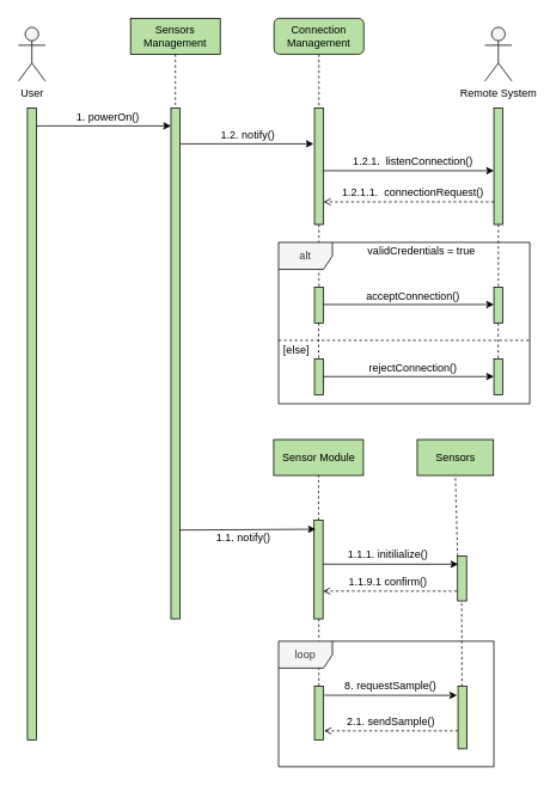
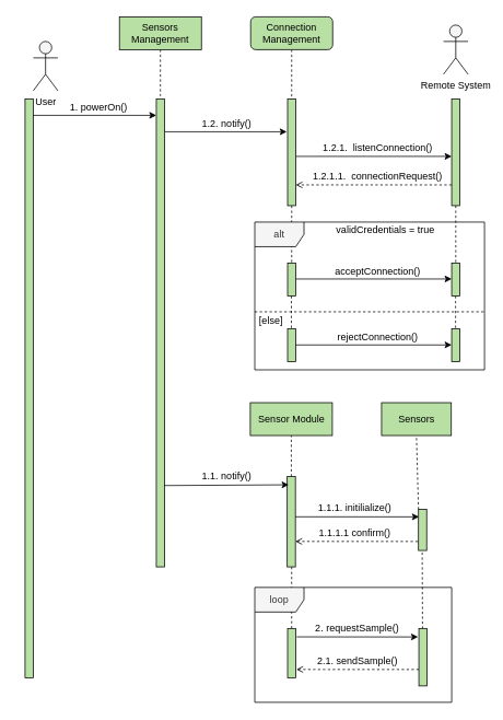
  <mxCell id="0" />
  <mxCell id="1" parent="0" />
  <mxCell id="2" style="rounded=0;orthogonalLoop=1;jettySize=auto;html=1;dashed=1;endArrow=none;endFill=0;" parent="1" source="6" target="26" edge="1"><mxGeometry relative="1" as="geometry" /></mxCell>
  <mxCell id="3" style="edgeStyle=none;rounded=0;orthogonalLoop=1;jettySize=auto;html=1;dashed=1;endArrow=none;endFill=0;" parent="1" source="7" target="24" edge="1"><mxGeometry relative="1" as="geometry" /></mxCell>
  <mxCell id="4" style="rounded=0;orthogonalLoop=1;jettySize=auto;html=1;endArrow=classic;endFill=1;" parent="1" edge="1"><mxGeometry relative="1" as="geometry"><mxPoint x="550" y="190" as="targetPoint" /><mxPoint x="360" y="190" as="sourcePoint" /></mxGeometry></mxCell>
  <mxCell id="5" value="alt" style="shape=umlFrame;whiteSpace=wrap;html=1;fillColor=#f5f5f5;fontColor=#333333;" parent="1" vertex="1"><mxGeometry x="310" y="270" width="280" height="180" as="geometry" /></mxCell>
  <mxCell id="6" value="" style="points=[];perimeter=orthogonalPerimeter;rounded=0;shadow=0;strokeWidth=1;fillColor=#B8DFA4;" parent="1" vertex="1"><mxGeometry x="550" y="120" width="10" height="130" as="geometry" /></mxCell>
  <mxCell id="7" value="" style="points=[];perimeter=orthogonalPerimeter;rounded=0;shadow=0;strokeWidth=1;fillColor=#B8DFA4;" parent="1" vertex="1"><mxGeometry x="350" y="120" width="10" height="130" as="geometry" /></mxCell>
  <mxCell id="8" value="" style="points=[];perimeter=orthogonalPerimeter;rounded=0;shadow=0;strokeWidth=1;fillColor=#B8DFA4;" parent="1" vertex="1"><mxGeometry x="30" y="120" width="10" height="705" as="geometry" /></mxCell>
- <mxCell id="9" value="User" style="shape=umlActor;verticalLabelPosition=bottom;verticalAlign=top;html=1;outlineConnect=0;fillColor=#F5F5F5;" parent="1" vertex="1"><mxGeometry x="20" y="30" width="30" height="60" as="geometry" /></mxCell>
+ <mxCell id="9" value="User" style="shape=umlActor;verticalLabelPosition=bottom;verticalAlign=top;html=1;outlineConnect=0;fillColor=#F5F5F5;" parent="1" vertex="1"><mxGeometry x="40" y="50" width="30" height="60" as="geometry" /></mxCell>
  <mxCell id="10" style="rounded=0;orthogonalLoop=1;jettySize=auto;html=1;endArrow=classic;endFill=1;" parent="1" edge="1"><mxGeometry relative="1" as="geometry"><mxPoint x="349" y="160" as="targetPoint" /><mxPoint x="200" y="160" as="sourcePoint" /></mxGeometry></mxCell>
  <mxCell id="11" value="" style="points=[];perimeter=orthogonalPerimeter;rounded=0;shadow=0;strokeWidth=1;fillColor=#B8DFA4;" parent="1" vertex="1"><mxGeometry x="190" y="120" width="10" height="570" as="geometry" /></mxCell>
  <mxCell id="12" value="" style="endArrow=classic;html=1;" parent="1" source="8" edge="1"><mxGeometry width="50" height="50" relative="1" as="geometry"><mxPoint x="140" y="190" as="sourcePoint" /><mxPoint x="190" y="140" as="targetPoint" /></mxGeometry></mxCell>
  <mxCell id="13" value="1. powerOn()" style="text;html=1;strokeColor=none;fillColor=none;align=center;verticalAlign=middle;whiteSpace=wrap;rounded=0;" parent="1" vertex="1"><mxGeometry x="60" y="120" width="120" height="20" as="geometry" /></mxCell>
  <mxCell id="14" style="edgeStyle=orthogonalEdgeStyle;rounded=0;orthogonalLoop=1;jettySize=auto;html=1;entryX=0.5;entryY=-0.006;entryDx=0;entryDy=0;entryPerimeter=0;dashed=1;endArrow=none;endFill=0;" parent="1" source="15" target="11" edge="1"><mxGeometry relative="1" as="geometry" /></mxCell>
  <mxCell id="15" value="Sensors Management" style="rounded=0;whiteSpace=wrap;html=1;fillColor=#B8DFA4;" parent="1" vertex="1"><mxGeometry x="145" y="20" width="100" height="40" as="geometry" /></mxCell>
  <mxCell id="16" style="edgeStyle=orthogonalEdgeStyle;rounded=0;orthogonalLoop=1;jettySize=auto;html=1;entryX=0.5;entryY=0.002;entryDx=0;entryDy=0;entryPerimeter=0;dashed=1;endArrow=none;endFill=0;" parent="1" source="17" target="7" edge="1"><mxGeometry relative="1" as="geometry" /></mxCell>
  <mxCell id="17" value="Connection Management" style="whiteSpace=wrap;html=1;fillColor=#B8DFA4;rounded=1;" parent="1" vertex="1"><mxGeometry x="305" y="20" width="100" height="40" as="geometry" /></mxCell>
  <mxCell id="18" value="1.2. notify()" style="text;html=1;strokeColor=none;fillColor=none;align=center;verticalAlign=middle;whiteSpace=wrap;rounded=0;" parent="1" vertex="1"><mxGeometry x="206.14" y="140" width="140" height="20" as="geometry" /></mxCell>
  <mxCell id="19" value="Remote System" style="shape=umlActor;verticalLabelPosition=bottom;verticalAlign=top;html=1;outlineConnect=0;fillColor=#F5F5F5;" parent="1" vertex="1"><mxGeometry x="540" y="30" width="30" height="60" as="geometry" /></mxCell>
  <mxCell id="20" style="rounded=0;orthogonalLoop=1;jettySize=auto;html=1;endArrow=open;endFill=0;dashed=1;startArrow=none;startFill=0;" parent="1" edge="1"><mxGeometry relative="1" as="geometry"><mxPoint x="360" y="224.71" as="targetPoint" /><mxPoint x="550" y="224.71" as="sourcePoint" /></mxGeometry></mxCell>
  <mxCell id="21" value="1.2.1.1.&amp;nbsp; connectionRequest()" style="text;html=1;strokeColor=none;fillColor=none;align=center;verticalAlign=middle;whiteSpace=wrap;rounded=0;" parent="1" vertex="1"><mxGeometry x="380" y="204.71" width="160" height="20" as="geometry" /></mxCell>
  <mxCell id="22" value="1.2.1.&amp;nbsp; listenConnection()" style="text;html=1;strokeColor=none;fillColor=none;align=center;verticalAlign=middle;whiteSpace=wrap;rounded=0;" parent="1" vertex="1"><mxGeometry x="380" y="170" width="160" height="20" as="geometry" /></mxCell>
  <mxCell id="23" style="edgeStyle=none;rounded=0;orthogonalLoop=1;jettySize=auto;html=1;entryX=0.466;entryY=0.006;entryDx=0;entryDy=0;entryPerimeter=0;dashed=1;endArrow=none;endFill=0;" parent="1" source="24" target="32" edge="1"><mxGeometry relative="1" as="geometry" /></mxCell>
  <mxCell id="24" value="" style="points=[];perimeter=orthogonalPerimeter;rounded=0;shadow=0;strokeWidth=1;fillColor=#B8DFA4;" parent="1" vertex="1"><mxGeometry x="350" y="320" width="10" height="40" as="geometry" /></mxCell>
  <mxCell id="25" style="edgeStyle=none;rounded=0;orthogonalLoop=1;jettySize=auto;html=1;entryX=0.477;entryY=-0.002;entryDx=0;entryDy=0;entryPerimeter=0;dashed=1;endArrow=none;endFill=0;" parent="1" source="26" target="31" edge="1"><mxGeometry relative="1" as="geometry" /></mxCell>
  <mxCell id="26" value="" style="points=[];perimeter=orthogonalPerimeter;rounded=0;shadow=0;strokeWidth=1;fillColor=#B8DFA4;" parent="1" vertex="1"><mxGeometry x="550" y="320" width="10" height="40" as="geometry" /></mxCell>
  <mxCell id="27" value="validCredentials = true" style="text;html=1;strokeColor=none;fillColor=none;align=center;verticalAlign=middle;whiteSpace=wrap;rounded=0;" parent="1" vertex="1"><mxGeometry x="397.5" y="270" width="142.5" height="20" as="geometry" /></mxCell>
  <mxCell id="28" value="acceptConnection()" style="text;html=1;strokeColor=none;fillColor=none;align=center;verticalAlign=middle;whiteSpace=wrap;rounded=0;" parent="1" vertex="1"><mxGeometry x="380" y="320" width="160" height="20" as="geometry" /></mxCell>
  <mxCell id="29" style="rounded=0;orthogonalLoop=1;jettySize=auto;html=1;endArrow=classic;endFill=1;" parent="1" edge="1"><mxGeometry relative="1" as="geometry"><mxPoint x="550" y="339.31" as="targetPoint" /><mxPoint x="360" y="339.31" as="sourcePoint" /></mxGeometry></mxCell>
  <mxCell id="30" value="" style="endArrow=none;dashed=1;html=1;" parent="1" edge="1"><mxGeometry width="50" height="50" relative="1" as="geometry"><mxPoint x="310" y="379.31" as="sourcePoint" /><mxPoint x="591" y="379.31" as="targetPoint" /></mxGeometry></mxCell>
  <mxCell id="31" value="" style="points=[];perimeter=orthogonalPerimeter;rounded=0;shadow=0;strokeWidth=1;fillColor=#B8DFA4;" parent="1" vertex="1"><mxGeometry x="550" y="400" width="10" height="40" as="geometry" /></mxCell>
  <mxCell id="32" value="" style="points=[];perimeter=orthogonalPerimeter;rounded=0;shadow=0;strokeWidth=1;fillColor=#B8DFA4;" parent="1" vertex="1"><mxGeometry x="350" y="400" width="10" height="40" as="geometry" /></mxCell>
  <mxCell id="33" value="[else]" style="text;html=1;strokeColor=none;fillColor=none;align=center;verticalAlign=middle;whiteSpace=wrap;rounded=0;" parent="1" vertex="1"><mxGeometry x="310" y="380" width="40" height="20" as="geometry" /></mxCell>
  <mxCell id="34" value="rejectConnection()" style="text;html=1;strokeColor=none;fillColor=none;align=center;verticalAlign=middle;whiteSpace=wrap;rounded=0;" parent="1" vertex="1"><mxGeometry x="380" y="400" width="160" height="20" as="geometry" /></mxCell>
  <mxCell id="35" style="rounded=0;orthogonalLoop=1;jettySize=auto;html=1;endArrow=classic;endFill=1;" parent="1" edge="1"><mxGeometry relative="1" as="geometry"><mxPoint x="550" y="419.66" as="targetPoint" /><mxPoint x="360" y="419.66" as="sourcePoint" /></mxGeometry></mxCell>
  <mxCell id="36" style="edgeStyle=none;rounded=0;orthogonalLoop=1;jettySize=auto;html=1;entryX=0.495;entryY=0.022;entryDx=0;entryDy=0;entryPerimeter=0;dashed=1;startArrow=none;startFill=0;endArrow=none;endFill=0;" parent="1" source="41" target="51" edge="1"><mxGeometry relative="1" as="geometry" /></mxCell>
  <mxCell id="37" style="rounded=0;orthogonalLoop=1;jettySize=auto;html=1;dashed=1;endArrow=none;endFill=0;entryX=0.451;entryY=0.977;entryDx=0;entryDy=0;entryPerimeter=0;exitX=0.451;exitY=0.006;exitDx=0;exitDy=0;exitPerimeter=0;" parent="1" source="52" target="47" edge="1"><mxGeometry relative="1" as="geometry"><mxPoint x="489.54" y="730" as="sourcePoint" /><mxPoint x="518.54" y="671" as="targetPoint" /></mxGeometry></mxCell>
  <mxCell id="38" value="loop" style="shape=umlFrame;whiteSpace=wrap;html=1;fillColor=#f5f5f5;fontColor=#333333;" parent="1" vertex="1"><mxGeometry x="310" y="715" width="240" height="140" as="geometry" /></mxCell>
  <mxCell id="39" value="Sensor Module" style="rounded=0;whiteSpace=wrap;html=1;fillColor=#B8DFA4;" parent="1" vertex="1"><mxGeometry x="304.54" y="490" width="100" height="40" as="geometry" /></mxCell>
  <mxCell id="40" value="" style="endArrow=none;dashed=1;html=1;entryX=0.5;entryY=1;entryDx=0;entryDy=0;" parent="1" source="41" target="39" edge="1"><mxGeometry width="50" height="50" relative="1" as="geometry"><mxPoint x="354.54" y="760" as="sourcePoint" /><mxPoint x="492.04" y="670" as="targetPoint" /></mxGeometry></mxCell>
  <mxCell id="41" value="" style="points=[];perimeter=orthogonalPerimeter;rounded=0;shadow=0;strokeWidth=1;fillColor=#B8DFA4;" parent="1" vertex="1"><mxGeometry x="349.54" y="580" width="10" height="110" as="geometry" /></mxCell>
  <mxCell id="42" value="" style="endArrow=classic;html=1;entryX=0.067;entryY=0.154;entryDx=0;entryDy=0;entryPerimeter=0;exitX=0.886;exitY=0.023;exitDx=0;exitDy=0;exitPerimeter=0;" parent="1" edge="1"><mxGeometry width="50" height="50" relative="1" as="geometry"><mxPoint x="199.54" y="590.93" as="sourcePoint" /><mxPoint x="351.35" y="590.02" as="targetPoint" /></mxGeometry></mxCell>
- <mxCell id="43" value="1.1. notify()" style="text;html=1;strokeColor=none;fillColor=none;align=center;verticalAlign=middle;whiteSpace=wrap;rounded=0;" parent="1" vertex="1"><mxGeometry x="210.68" y="590" width="120" height="20" as="geometry" /></mxCell>
+ <mxCell id="43" value="1.1. notify()" style="text;html=1;strokeColor=none;fillColor=none;align=center;verticalAlign=middle;whiteSpace=wrap;rounded=0;" parent="1" vertex="1"><mxGeometry x="215.68" y="570" width="120" height="20" as="geometry" /></mxCell>
  <mxCell id="44" value="" style="endArrow=classic;html=1;entryX=0.067;entryY=0.462;entryDx=0;entryDy=0;entryPerimeter=0;" parent="1" edge="1"><mxGeometry width="50" height="50" relative="1" as="geometry"><mxPoint x="359.54" y="629" as="sourcePoint" /><mxPoint x="510.21" y="629.06" as="targetPoint" /></mxGeometry></mxCell>
  <mxCell id="45" value="Sensors" style="rounded=0;whiteSpace=wrap;html=1;fillColor=#B8DFA4;" parent="1" vertex="1"><mxGeometry x="464.54" y="490" width="85" height="40" as="geometry" /></mxCell>
  <mxCell id="46" value="" style="endArrow=none;dashed=1;html=1;entryX=0.5;entryY=1;entryDx=0;entryDy=0;" parent="1" source="47" target="45" edge="1"><mxGeometry width="50" height="50" relative="1" as="geometry"><mxPoint x="514.54" y="760" as="sourcePoint" /><mxPoint x="652.04" y="670" as="targetPoint" /></mxGeometry></mxCell>
  <mxCell id="47" value="" style="points=[];perimeter=orthogonalPerimeter;rounded=0;shadow=0;strokeWidth=1;fillColor=#B8DFA4;" parent="1" vertex="1"><mxGeometry x="509.54" y="620" width="10" height="50" as="geometry" /></mxCell>
  <mxCell id="48" value="1.1.1. initilialize()" style="text;html=1;strokeColor=none;fillColor=none;align=center;verticalAlign=middle;whiteSpace=wrap;rounded=0;" parent="1" vertex="1"><mxGeometry x="372.04" y="609" width="120" height="20" as="geometry" /></mxCell>
  <mxCell id="49" value="" style="endArrow=none;html=1;entryX=0.067;entryY=0.462;entryDx=0;entryDy=0;entryPerimeter=0;dashed=1;endFill=0;startArrow=open;startFill=0;" parent="1" edge="1"><mxGeometry width="50" height="50" relative="1" as="geometry"><mxPoint x="359.54" y="659" as="sourcePoint" /><mxPoint x="510.21" y="659.06" as="targetPoint" /></mxGeometry></mxCell>
- <mxCell id="50" value="1.1.9.1 confirm()" style="text;html=1;strokeColor=none;fillColor=none;align=center;verticalAlign=middle;whiteSpace=wrap;rounded=0;" parent="1" vertex="1"><mxGeometry x="372.04" y="639" width="120" height="20" as="geometry" /></mxCell>
+ <mxCell id="50" value="1.1.1.1 confirm()" style="text;html=1;strokeColor=none;fillColor=none;align=center;verticalAlign=middle;whiteSpace=wrap;rounded=0;" parent="1" vertex="1"><mxGeometry x="372.04" y="639" width="120" height="20" as="geometry" /></mxCell>
  <mxCell id="51" value="" style="points=[];perimeter=orthogonalPerimeter;rounded=0;shadow=0;strokeWidth=1;fillColor=#B8DFA4;" parent="1" vertex="1"><mxGeometry x="350" y="765" width="10" height="60" as="geometry" /></mxCell>
  <mxCell id="52" value="" style="points=[];perimeter=orthogonalPerimeter;rounded=0;shadow=0;strokeWidth=1;fillColor=#B8DFA4;" parent="1" vertex="1"><mxGeometry x="510" y="765" width="10" height="70" as="geometry" /></mxCell>
  <mxCell id="53" value="" style="endArrow=classic;html=1;exitX=1.113;exitY=0.171;exitDx=0;exitDy=0;exitPerimeter=0;entryX=-0.1;entryY=0.148;entryDx=0;entryDy=0;entryPerimeter=0;" parent="1" source="51" target="52" edge="1"><mxGeometry width="50" height="50" relative="1" as="geometry"><mxPoint x="420" y="795" as="sourcePoint" /><mxPoint x="470" y="745" as="targetPoint" /></mxGeometry></mxCell>
- <mxCell id="54" value="8. requestSample()" style="text;html=1;strokeColor=none;fillColor=none;align=center;verticalAlign=middle;whiteSpace=wrap;rounded=0;" parent="1" vertex="1"><mxGeometry x="375" y="755" width="120" height="20" as="geometry" /></mxCell>
+ <mxCell id="54" value="2. requestSample()" style="text;html=1;strokeColor=none;fillColor=none;align=center;verticalAlign=middle;whiteSpace=wrap;rounded=0;" parent="1" vertex="1"><mxGeometry x="375" y="755" width="120" height="20" as="geometry" /></mxCell>
  <mxCell id="55" value="" style="endArrow=open;html=1;entryX=1.077;entryY=0.832;entryDx=0;entryDy=0;entryPerimeter=0;dashed=1;startArrow=none;startFill=0;endFill=0;" parent="1" target="51" edge="1"><mxGeometry width="50" height="50" relative="1" as="geometry"><mxPoint x="510" y="815" as="sourcePoint" /><mxPoint x="519" y="785.36" as="targetPoint" /><Array as="points"><mxPoint x="390" y="815" /></Array></mxGeometry></mxCell>
  <mxCell id="56" value="2.1. sendSample()" style="text;html=1;strokeColor=none;fillColor=none;align=center;verticalAlign=middle;whiteSpace=wrap;rounded=0;" parent="1" vertex="1"><mxGeometry x="372.5" y="795" width="125" height="20" as="geometry" /></mxCell>
